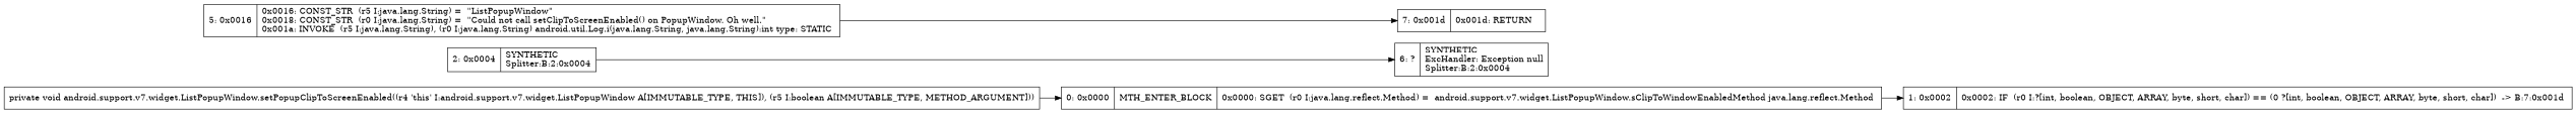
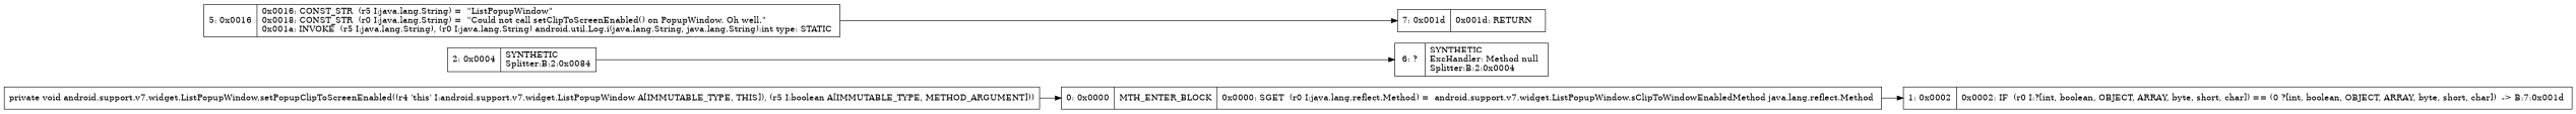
  digraph {
    rankdir=LR
    node [shape=record]
    n1 [label="{0\:\ 0x0000|MTH_ENTER_BLOCK\l|0x0000: SGET  (r0 I:java.lang.reflect.Method) =  android.support.v7.widget.ListPopupWindow.sClipToWindowEnabledMethod java.lang.reflect.Method \l}"]
    n2 [label="{1\:\ 0x0002|0x0002: IF  (r0 I:?[int, boolean, OBJECT, ARRAY, byte, short, char]) == (0 ?[int, boolean, OBJECT, ARRAY, byte, short, char])  \-\> B:7:0x001d \l}"]
-   n3 [label="{2\:\ 0x0004|SYNTHETIC\lSplitter:B:2:0x0004\l}"]
-   n4 [label="{6\:\ ?|SYNTHETIC\lExcHandler: Exception null\lSplitter:B:2:0x0004\l}"]
+   n3 [label="{2\:\ 0x0004|SYNTHETIC\lSplitter:B:2:0x0084\l}"]
+   n4 [label="{6\:\ ?|SYNTHETIC\lExcHandler: Method null\lSplitter:B:2:0x0004\l}"]
    n5 [label="{7\:\ 0x001d|0x001d: RETURN   \l}"]
    n6 [label="{5\:\ 0x0016|0x0016: CONST_STR  (r5 I:java.lang.String) =  \"ListPopupWindow\" \l0x0018: CONST_STR  (r0 I:java.lang.String) =  \"Could not call setClipToScreenEnabled() on PopupWindow. Oh well.\" \l0x001a: INVOKE  (r5 I:java.lang.String), (r0 I:java.lang.String) android.util.Log.i(java.lang.String, java.lang.String):int type: STATIC \l}"]
    n7 [label="{private void android.support.v7.widget.ListPopupWindow.setPopupClipToScreenEnabled((r4 'this' I:android.support.v7.widget.ListPopupWindow A[IMMUTABLE_TYPE, THIS]), (r5 I:boolean A[IMMUTABLE_TYPE, METHOD_ARGUMENT])) }"]
    n1 -> n2
    n3 -> n4
    n6 -> n5
    n7 -> n1
  }
